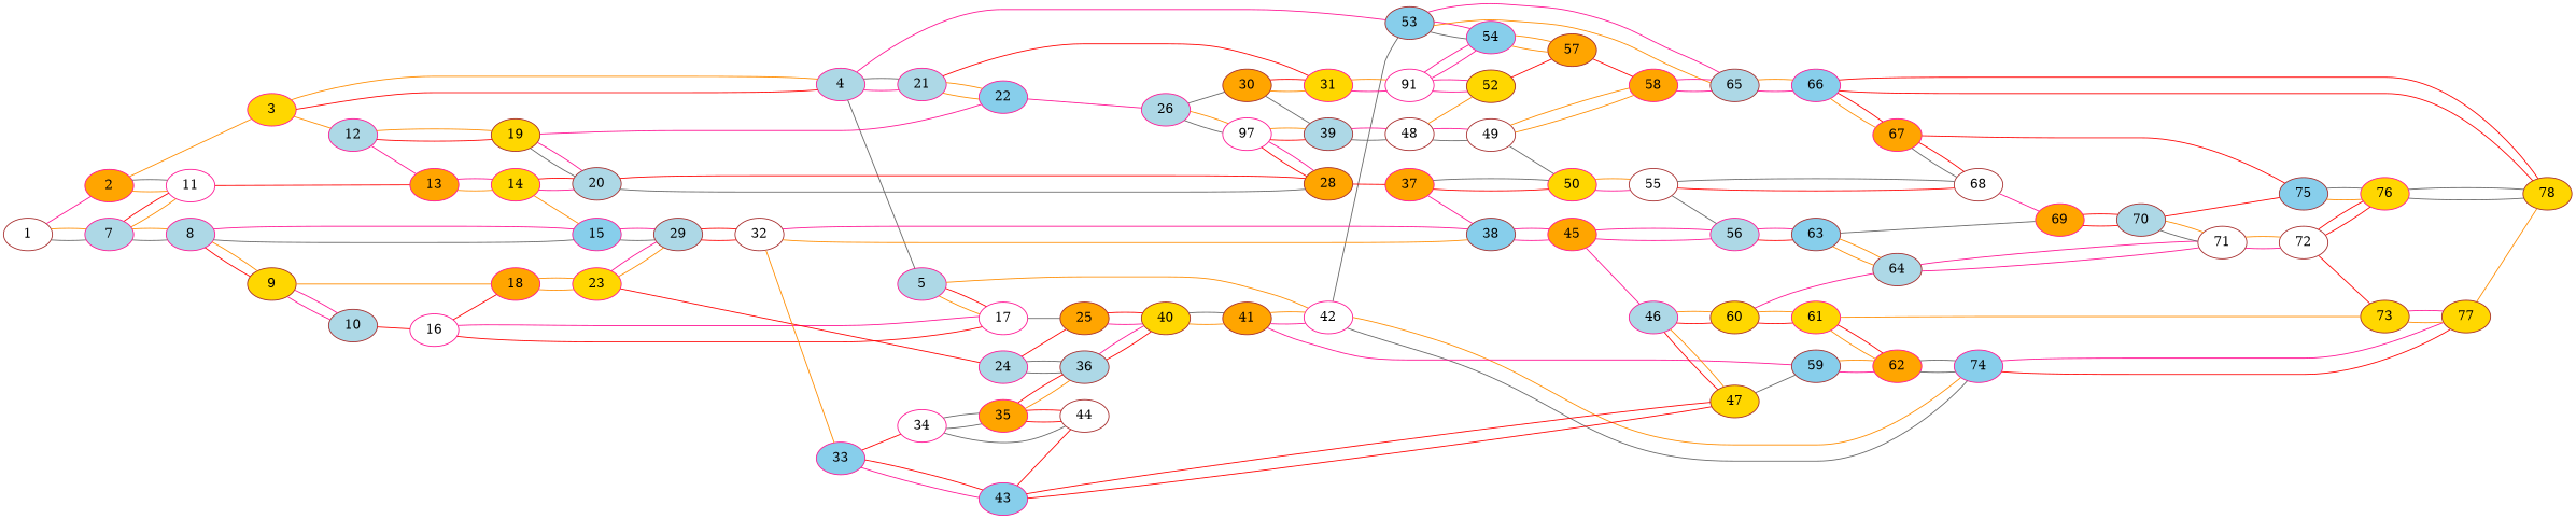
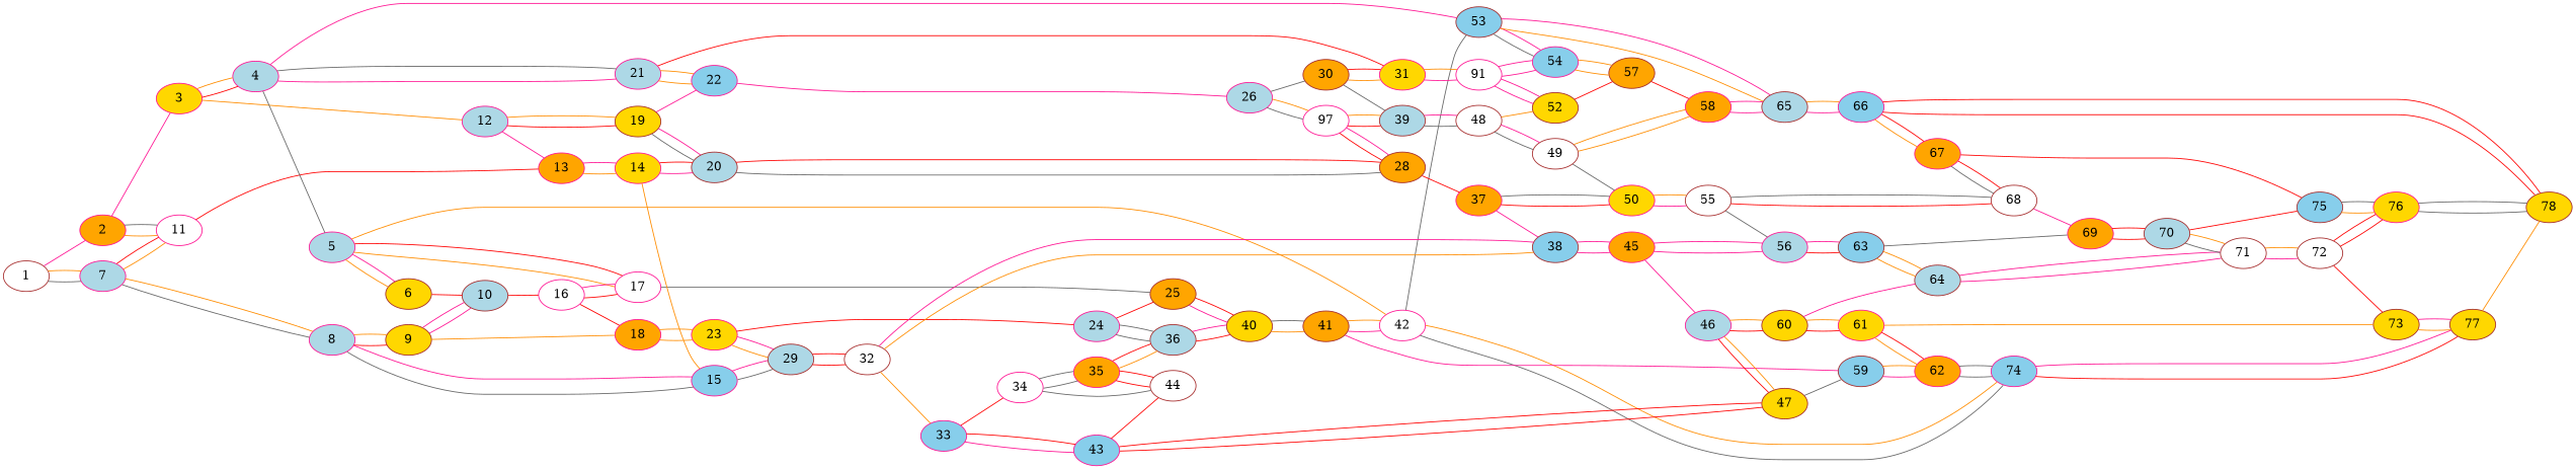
  graph {
    rankdir=LR
    node [color=deeppink fillcolor=lightblue style=filled]
    edge [color=deeppink]
    1 [color=brown fillcolor=white]
    2 [fillcolor=orange]
    7
    3 [fillcolor=gold]
    11 [fillcolor=white]
    8
    4
    12
    13 [fillcolor=orange]
    5
    21
    53 [color=brown fillcolor=skyblue]
    19 [color=brown fillcolor=gold]
+   6 [color=brown fillcolor=gold]
    17 [fillcolor=white]
    42 [fillcolor=white]
    22 [fillcolor=skyblue]
    31 [fillcolor=gold]
    54 [fillcolor=skyblue]
    65 [color=brown]
    10 [color=brown]
    25 [color=brown fillcolor=orange]
    74 [fillcolor=skyblue]
    16 [fillcolor=white]
    9 [color=brown fillcolor=gold]
    15 [fillcolor=skyblue]
    18 [fillcolor=orange]
    29 [color=brown]
    23 [fillcolor=gold]
    14 [fillcolor=gold]
    20 [color=brown]
    28 [color=brown fillcolor=orange]
    32 [color=brown fillcolor=white]
    40 [color=brown fillcolor=gold]
    24
    26
    37 [fillcolor=orange]
    n38 [fillcolor=white label=91]
    n39 [fillcolor=white label=97]
    30 [color=brown fillcolor=orange]
    36 [color=brown]
    41 [color=brown fillcolor=orange]
    39 [color=brown]
    48 [color=brown fillcolor=white]
    38 [color=brown fillcolor=skyblue]
    50 [fillcolor=gold]
    33 [fillcolor=skyblue]
    52 [color=brown fillcolor=gold]
    34 [fillcolor=white]
    43 [fillcolor=skyblue]
    45 [fillcolor=orange]
    35 [fillcolor=orange]
    44 [color=brown fillcolor=white]
    47 [color=brown fillcolor=gold]
    55 [color=brown fillcolor=white]
    46
    56
    49 [color=brown fillcolor=white]
    59 [color=brown fillcolor=skyblue]
    62 [fillcolor=orange]
    77 [color=brown fillcolor=gold]
    60 [color=brown fillcolor=gold]
    63 [color=brown fillcolor=skyblue]
    61 [fillcolor=gold]
    64 [color=brown]
    58 [fillcolor=orange]
    57 [color=brown fillcolor=orange]
    68 [color=brown fillcolor=white]
    66 [fillcolor=skyblue]
    69 [fillcolor=orange]
    73 [color=brown fillcolor=gold]
    71 [color=brown fillcolor=white]
    70 [color=brown]
    72 [color=brown fillcolor=white]
    67 [fillcolor=orange]
    78 [color=brown fillcolor=gold]
    75 [color=brown fillcolor=skyblue]
    76 [fillcolor=gold]
    1 -- 2
    1 -- 7 [color=gray40]
    1 -- 7 [color=darkorange]
-   2 -- 3 [color=darkorange]
+   2 -- 3
    2 -- 11 [color=darkorange]
    2 -- 11 [color=gray40]
    7 -- 11 [color=darkorange]
    7 -- 11 [color=red]
    7 -- 8 [color=gray40]
    7 -- 8 [color=darkorange]
    3 -- 4 [color=red]
    3 -- 4 [color=darkorange]
    3 -- 12 [color=darkorange]
    11 -- 13 [color=red]
    8 -- 9 [color=red]
    8 -- 9 [color=darkorange]
    8 -- 15 [color=gray40]
    8 -- 15
    4 -- 5 [color=gray40]
    4 -- 21
    4 -- 21 [color=gray40]
    4 -- 53
    12 -- 13
    12 -- 19 [color=red]
    12 -- 19 [color=darkorange]
    13 -- 14 [color=darkorange]
    13 -- 14
+   5 -- 6 [color=darkorange]
+   5 -- 6
    5 -- 17 [color=darkorange]
    5 -- 17 [color=red]
    5 -- 42 [color=darkorange]
    21 -- 22 [color=darkorange]
    21 -- 22 [color=darkorange]
    21 -- 31 [color=red]
    53 -- 54 [color=gray40]
    53 -- 54
    53 -- 65 [color=darkorange]
    53 -- 65
    19 -- 22
    19 -- 20 [color=gray40]
    19 -- 20
+   6 -- 10 [color=red]
    17 -- 25 [color=gray40]
    42 -- 53 [color=gray40]
    42 -- 74 [color=gray40]
    42 -- 74 [color=darkorange]
    22 -- 26
    31 -- n38
    31 -- n38 [color=darkorange]
    54 -- 57 [color=darkorange]
    54 -- 57 [color=darkorange]
    65 -- 66
    65 -- 66 [color=darkorange]
    10 -- 16 [color=red]
    25 -- 40
    25 -- 40 [color=red]
    74 -- 77 [color=red]
    74 -- 77
    16 -- 17 [color=red]
    16 -- 17
    16 -- 18 [color=red]
    9 -- 10
    9 -- 10
    9 -- 18 [color=darkorange]
    15 -- 29 [color=gray40]
    15 -- 29
    18 -- 23 [color=darkorange]
    18 -- 23 [color=darkorange]
    29 -- 32 [color=red]
    29 -- 32 [color=red]
    23 -- 29 [color=darkorange]
    23 -- 29
    23 -- 24 [color=red]
    14 -- 15 [color=darkorange]
    14 -- 20
    14 -- 20 [color=red]
    20 -- 28 [color=gray40]
    20 -- 28 [color=red]
    28 -- 37 [color=red]
    32 -- 38 [color=darkorange]
    32 -- 38
    32 -- 33 [color=darkorange]
    40 -- 41 [color=darkorange]
    40 -- 41 [color=gray40]
    24 -- 25 [color=red]
    24 -- 36 [color=gray40]
    24 -- 36 [color=gray40]
    26 -- n39 [color=gray40]
    26 -- n39 [color=darkorange]
    26 -- 30 [color=gray40]
    37 -- 38
    37 -- 50 [color=red]
    37 -- 50 [color=gray40]
    n38 -- 54
    n38 -- 54
    n38 -- 52
    n38 -- 52
    n39 -- 28 [color=red]
    n39 -- 28
    n39 -- 39 [color=red]
    n39 -- 39 [color=darkorange]
    30 -- 31 [color=darkorange]
    30 -- 31 [color=red]
    30 -- 39 [color=gray40]
    36 -- 40 [color=red]
    36 -- 40
    41 -- 42
    41 -- 42 [color=darkorange]
    41 -- 59
    39 -- 48 [color=gray40]
    39 -- 48
    48 -- 52 [color=darkorange]
    48 -- 49 [color=gray40]
    48 -- 49
    38 -- 45
    38 -- 45
    50 -- 55
    50 -- 55 [color=darkorange]
    33 -- 34 [color=red]
    33 -- 43
    33 -- 43 [color=red]
    52 -- 57 [color=red]
    34 -- 35 [color=gray40]
    34 -- 35 [color=gray40]
    34 -- 44 [color=gray40]
    43 -- 44 [color=red]
    43 -- 47 [color=red]
    43 -- 47 [color=red]
    45 -- 46
    45 -- 56
    45 -- 56
    35 -- 36 [color=darkorange]
    35 -- 36 [color=red]
    35 -- 44 [color=red]
    35 -- 44 [color=red]
    47 -- 59 [color=gray40]
    55 -- 56 [color=gray40]
    55 -- 68 [color=red]
    55 -- 68 [color=gray40]
    46 -- 47 [color=red]
    46 -- 47 [color=darkorange]
    46 -- 60 [color=red]
    46 -- 60 [color=darkorange]
    56 -- 63 [color=red]
    56 -- 63
    49 -- 50 [color=gray40]
    49 -- 58 [color=darkorange]
    49 -- 58 [color=darkorange]
    59 -- 62
    59 -- 62 [color=darkorange]
    62 -- 74 [color=gray40]
    62 -- 74 [color=gray40]
    77 -- 78 [color=darkorange]
    60 -- 61 [color=red]
    60 -- 61 [color=darkorange]
    60 -- 64
    63 -- 64 [color=darkorange]
    63 -- 64 [color=darkorange]
    63 -- 69 [color=gray40]
    61 -- 62 [color=darkorange]
    61 -- 62 [color=red]
    61 -- 73 [color=darkorange]
    64 -- 71
    64 -- 71
    58 -- 65
    58 -- 65
    57 -- 58 [color=red]
    68 -- 69
    66 -- 67 [color=darkorange]
    66 -- 67 [color=red]
    66 -- 78 [color=red]
    66 -- 78 [color=red]
    69 -- 70 [color=red]
    69 -- 70 [color=red]
    73 -- 77 [color=darkorange]
    73 -- 77
    71 -- 72
    71 -- 72 [color=darkorange]
    70 -- 71 [color=gray40]
    70 -- 71 [color=darkorange]
    70 -- 75 [color=red]
    72 -- 73 [color=red]
    72 -- 76 [color=red]
    72 -- 76 [color=red]
    67 -- 68 [color=gray40]
    67 -- 68 [color=red]
    67 -- 75 [color=red]
    75 -- 76 [color=darkorange]
    75 -- 76 [color=gray40]
    76 -- 78 [color=gray40]
    76 -- 78 [color=gray40]
  }
